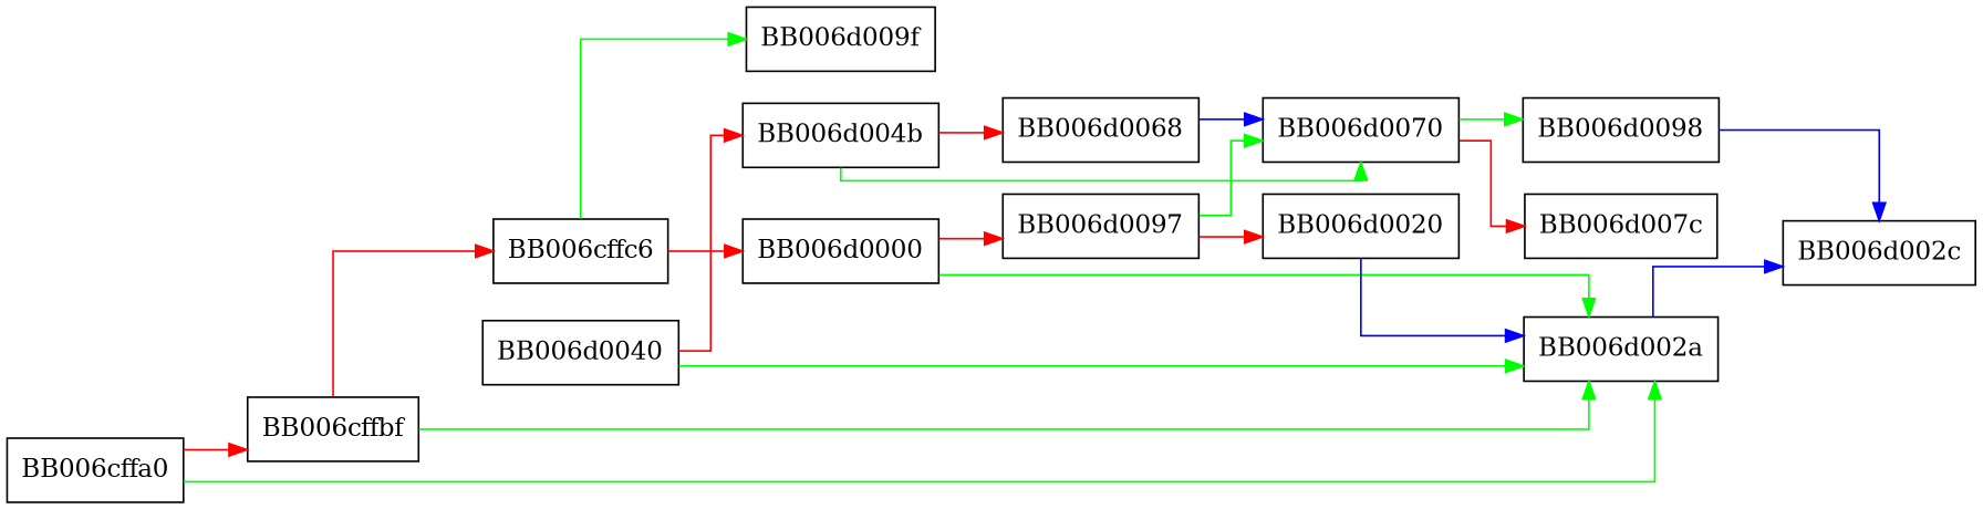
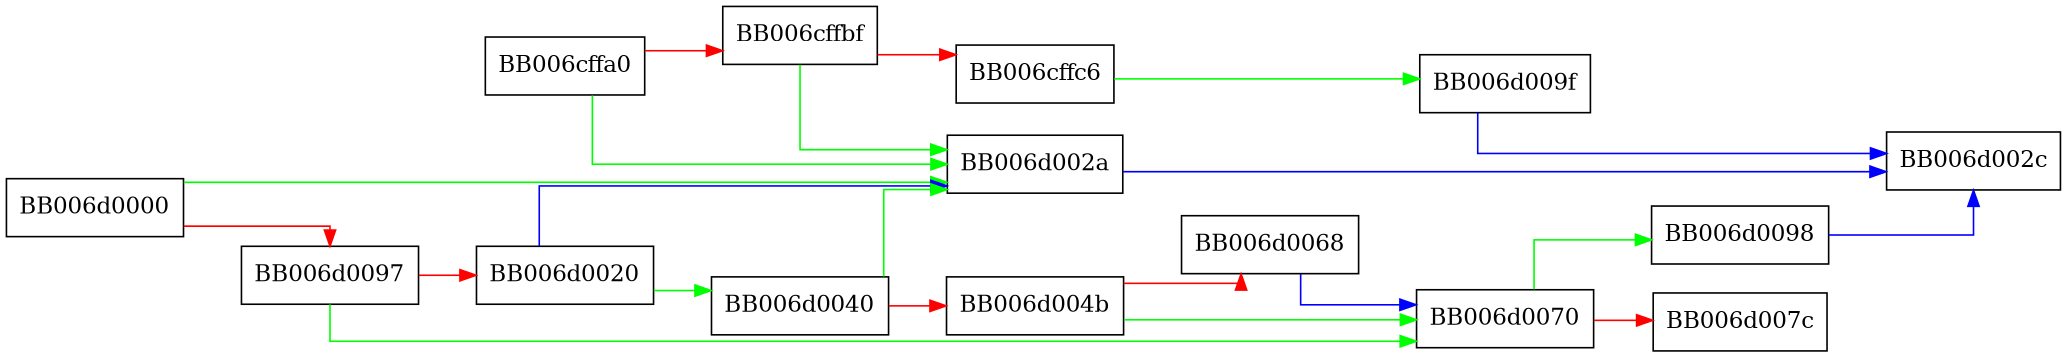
  digraph {
    rankdir=LR
    splines=ortho
    node [shape=box]
    edge [color=green]
    BB006cffa0
    BB006d002a
    BB006cffbf
    BB006d002c
    BB006cffc6
    BB006d009f
    BB006d0000
    n8 [label=BB006d0097]
    BB006d0070
    BB006d0020
    BB006d0098
    BB006d007c
    BB006d0040
    BB006d004b
    BB006d0068
    BB006cffa0 -> BB006d002a
    BB006cffa0 -> BB006cffbf [color=red]
    BB006d002a -> BB006d002c [color=blue]
    BB006cffbf -> BB006d002a
    BB006cffbf -> BB006cffc6 [color=red]
    BB006cffc6 -> BB006d009f
-   BB006cffc6 -> BB006d0000 [color=red]
+   BB006d009f -> BB006d002c [color=blue]
    BB006d0000 -> BB006d002a
    BB006d0000 -> n8 [color=red]
    n8 -> BB006d0070
    n8 -> BB006d0020 [color=red]
    BB006d0070 -> BB006d0098
    BB006d0070 -> BB006d007c [color=red]
    BB006d0020 -> BB006d002a [color=blue]
+   BB006d0020 -> BB006d0040
    BB006d0098 -> BB006d002c [color=blue]
    BB006d0040 -> BB006d002a
    BB006d0040 -> BB006d004b [color=red]
    BB006d004b -> BB006d0070
    BB006d004b -> BB006d0068 [color=red]
    BB006d0068 -> BB006d0070 [color=blue]
  }
